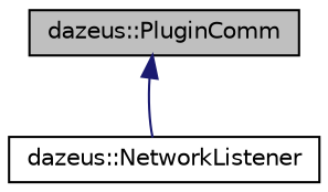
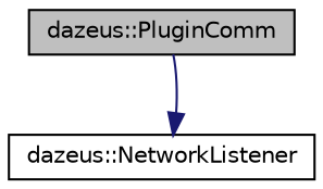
  digraph {
    node [color=black fontname=Helvetica fontsize=10 shape=record style=filled]
    n1 [fillcolor=grey75 fontcolor=black height=0.2 label="dazeus::PluginComm" width=0.4]
    n2 [fillcolor=white height=0.2 label="dazeus::NetworkListener" width=0.4]
-   n1 -> n2 [color=midnightblue dir=back fontname=Helvetica fontsize=10 labelfontname=Helvetica labelfontsize=10 style=solid]
+   n2 -> n1 [color=midnightblue dir=back fontname=Helvetica fontsize=10 labelfontname=Helvetica labelfontsize=10 style=solid]
  }
